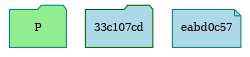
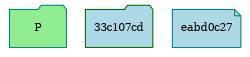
  digraph {
    compound=true
    rankdir=TB
    node [fillcolor=lightblue fontsize=10 shape=folder style=filled color=teal]
    n1 [fillcolor=lightgreen label=P]
    n2 [label="33c107cd" color=darkgreen]
-   n3 [label=eabd0c57 shape=note]
+   n3 [label=eabd0c27 shape=note]
  }
